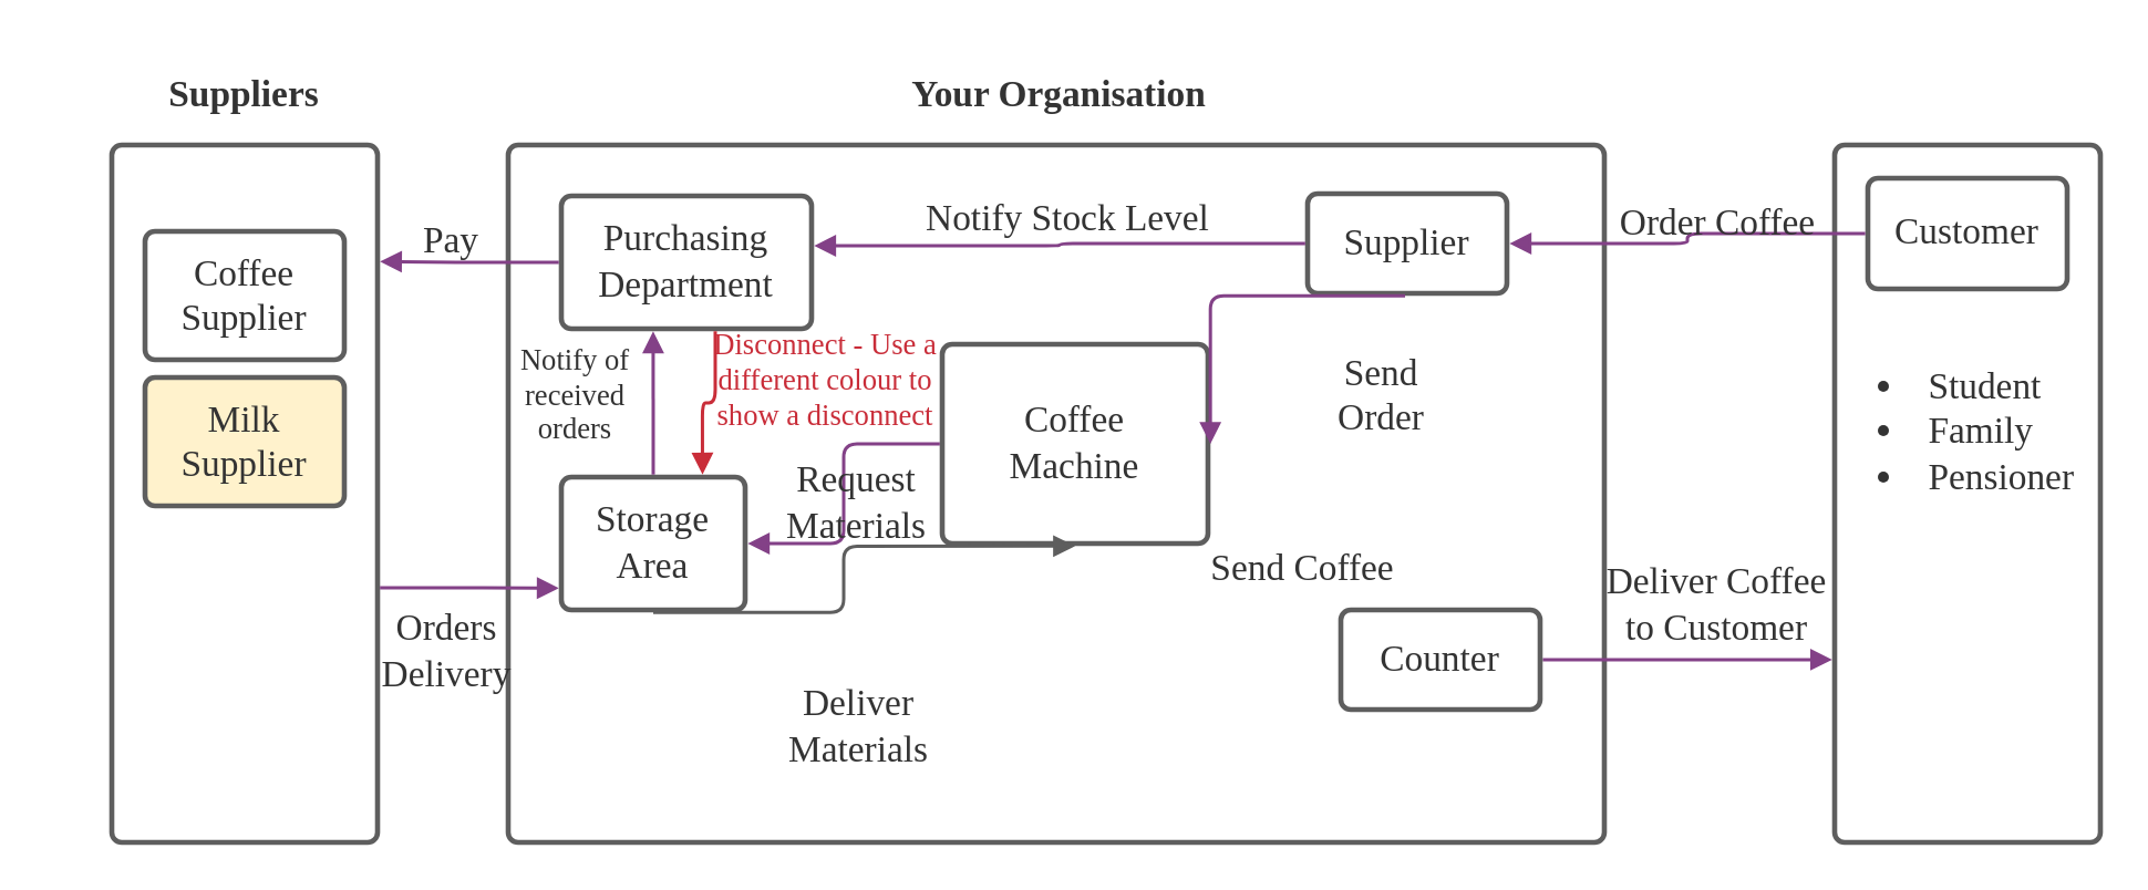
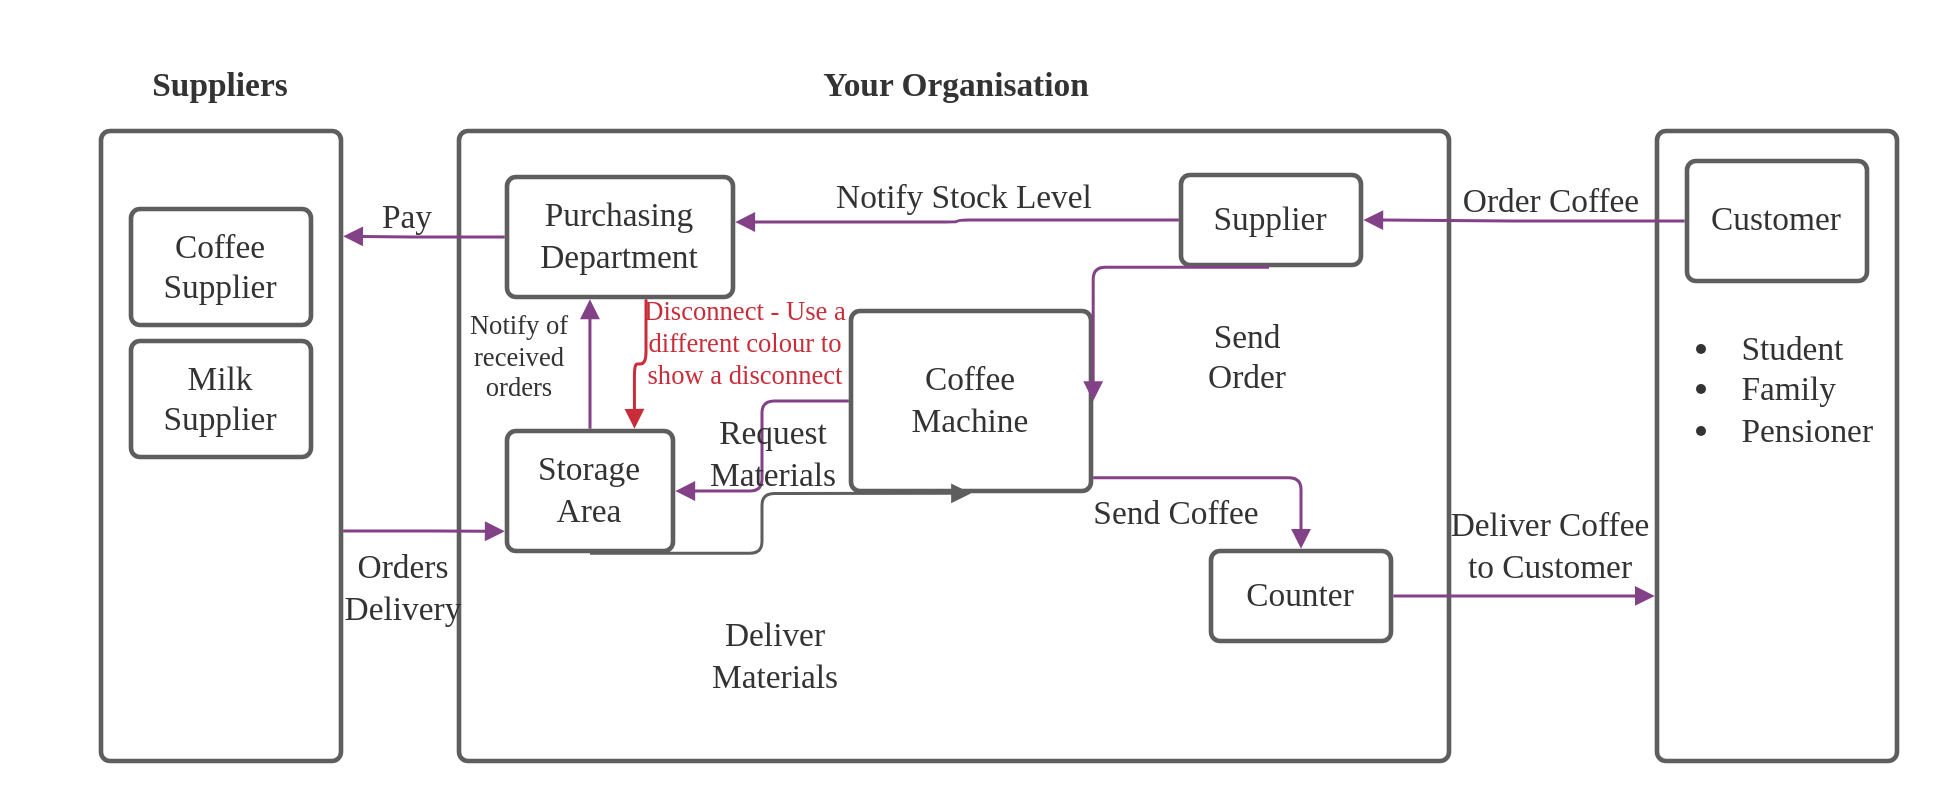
  <mxCell id="0" />
  <mxCell id="1" parent="0" />
  <mxCell id="2" value="" style="html=1;overflow=block;blockSpacing=1;whiteSpace=wrap;fontSize=13;spacing=9;strokeColor=#5e5e5e;strokeOpacity=100;rounded=1;absoluteArcSize=1;arcSize=9;strokeWidth=2.3;" vertex="1" parent="1"><mxGeometry x="828" y="65" width="120" height="315" as="geometry" /></mxCell>
  <mxCell id="3" value="" style="html=1;overflow=block;blockSpacing=1;whiteSpace=wrap;fontSize=13;spacing=9;strokeColor=#5e5e5e;strokeOpacity=100;rounded=1;absoluteArcSize=1;arcSize=9;strokeWidth=2.3;" vertex="1" parent="1"><mxGeometry x="229" y="65" width="495" height="315" as="geometry" /></mxCell>
  <mxCell id="4" value="" style="html=1;overflow=block;blockSpacing=1;whiteSpace=wrap;fontSize=13;spacing=9;strokeColor=#5e5e5e;strokeOpacity=100;rounded=1;absoluteArcSize=1;arcSize=9;strokeWidth=2.3;" vertex="1" parent="1"><mxGeometry x="50" y="65" width="120" height="315" as="geometry" /></mxCell>
  <mxCell id="5" value="Coffee Supplier" style="html=1;overflow=block;blockSpacing=1;whiteSpace=wrap;fontSize=16.7;fontFamily=Liberation Serif;fontColor=#333333;spacing=9;strokeColor=#5e5e5e;strokeOpacity=100;rounded=1;absoluteArcSize=1;arcSize=9;strokeWidth=2.3;" vertex="1" parent="1"><mxGeometry x="65" y="104" width="90" height="58" as="geometry" /></mxCell>
  <mxCell id="6" value="Purchasing Department" style="html=1;overflow=block;blockSpacing=1;whiteSpace=wrap;fontSize=16.7;fontFamily=Liberation Serif;fontColor=#333333;spacing=9;strokeColor=#5e5e5e;strokeOpacity=100;rounded=1;absoluteArcSize=1;arcSize=9;strokeWidth=2.3;" vertex="1" parent="1"><mxGeometry x="253" y="88" width="113" height="60" as="geometry" /></mxCell>
  <mxCell id="7" value="Storage Area" style="html=1;overflow=block;blockSpacing=1;whiteSpace=wrap;fontSize=16.7;fontFamily=Liberation Serif;fontColor=#333333;spacing=9;strokeColor=#5e5e5e;strokeOpacity=100;rounded=1;absoluteArcSize=1;arcSize=9;strokeWidth=2.3;" vertex="1" parent="1"><mxGeometry x="253" y="215" width="83" height="60" as="geometry" /></mxCell>
  <mxCell id="8" value="Coffee Machine" style="html=1;overflow=block;blockSpacing=1;whiteSpace=wrap;fontSize=16.7;fontFamily=Liberation Serif;fontColor=#333333;spacing=9;strokeColor=#5e5e5e;strokeOpacity=100;rounded=1;absoluteArcSize=1;arcSize=9;strokeWidth=2.3;" vertex="1" parent="1"><mxGeometry x="425" y="155" width="120" height="90" as="geometry" /></mxCell>
  <mxCell id="9" value="Supplier" style="html=1;overflow=block;blockSpacing=1;whiteSpace=wrap;fontSize=16.7;fontFamily=Liberation Serif;fontColor=#333333;spacing=9;strokeColor=#5e5e5e;strokeOpacity=100;rounded=1;absoluteArcSize=1;arcSize=9;strokeWidth=2.3;" vertex="1" parent="1"><mxGeometry x="590" y="87" width="90" height="45" as="geometry" /></mxCell>
- <mxCell id="10" value="Customer" style="html=1;overflow=block;blockSpacing=1;whiteSpace=wrap;fontSize=16.7;fontFamily=Liberation Serif;fontColor=#333333;spacing=9;strokeColor=#5e5e5e;strokeOpacity=100;rounded=1;absoluteArcSize=1;arcSize=9;strokeWidth=2.3;" vertex="1" parent="1"><mxGeometry x="843" y="80" width="90" height="50" as="geometry" /></mxCell>
+ <mxCell id="10" value="Customer" style="html=1;overflow=block;blockSpacing=1;whiteSpace=wrap;fontSize=16.7;fontFamily=Liberation Serif;fontColor=#333333;spacing=9;strokeColor=#5e5e5e;strokeOpacity=100;rounded=1;absoluteArcSize=1;arcSize=9;strokeWidth=2.3;" vertex="1" parent="1"><mxGeometry x="843" y="80" width="90" height="60" as="geometry" /></mxCell>
  <mxCell id="11" value="Suppliers" style="html=1;overflow=block;blockSpacing=1;whiteSpace=wrap;fontSize=16.7;fontFamily=Liberation Serif;fontColor=#333333;fontStyle=1;spacing=3.8;strokeOpacity=0;fillOpacity=0;rounded=1;absoluteArcSize=1;arcSize=9;fillColor=#ffffff;strokeWidth=2.3;dashed=1;" vertex="1" parent="1"><mxGeometry x="20" y="20" width="180" height="45" as="geometry" /></mxCell>
  <mxCell id="12" value="Your Organisation" style="html=1;overflow=block;blockSpacing=1;whiteSpace=wrap;fontSize=16.7;fontFamily=Liberation Serif;fontColor=#333333;fontStyle=1;spacing=3.8;strokeOpacity=0;fillOpacity=0;rounded=1;absoluteArcSize=1;arcSize=9;fillColor=#ffffff;strokeWidth=2.3;" vertex="1" parent="1"><mxGeometry x="388" y="20" width="180" height="45" as="geometry" /></mxCell>
  <mxCell id="13" value="" style="html=1;jettySize=18;whiteSpace=wrap;fontSize=13;strokeColor=#834187;strokeOpacity=100;strokeWidth=1.5;rounded=1;arcSize=12;edgeStyle=orthogonalEdgeStyle;startArrow=none;endArrow=block;endFill=1;exitX=-0.013;exitY=0.5;exitPerimeter=0;entryX=1.013;entryY=0.5;entryPerimeter=0;" edge="1" parent="1" source="10" target="9"><mxGeometry width="100" height="100" relative="1" as="geometry"><Array as="points" /></mxGeometry></mxCell>
  <mxCell id="14" value="Order Coffee" style="html=1;overflow=block;blockSpacing=1;whiteSpace=wrap;fontSize=16.7;fontFamily=Liberation Serif;fontColor=#333333;spacing=3.8;strokeOpacity=0;fillOpacity=0;rounded=1;absoluteArcSize=1;arcSize=9;fillColor=#ffffff;strokeWidth=2.3;" vertex="1" parent="1"><mxGeometry x="723" y="87" width="105" height="23" as="geometry" /></mxCell>
  <mxCell id="15" value="" style="html=1;jettySize=18;whiteSpace=wrap;fontSize=13;strokeColor=#834187;strokeOpacity=100;strokeWidth=1.5;rounded=1;arcSize=12;edgeStyle=orthogonalEdgeStyle;startArrow=none;endArrow=block;endFill=1;exitX=0.489;exitY=1.025;exitPerimeter=0;entryX=1.009;entryY=0.5;entryPerimeter=0;" edge="1" parent="1" source="9" target="8"><mxGeometry width="100" height="100" relative="1" as="geometry"><Array as="points" /></mxGeometry></mxCell>
  <mxCell id="16" value="" style="html=1;jettySize=18;whiteSpace=wrap;fontSize=13;strokeColor=#834187;strokeOpacity=100;strokeWidth=1.5;rounded=1;arcSize=12;edgeStyle=orthogonalEdgeStyle;startArrow=none;endArrow=block;endFill=1;exitX=1.013;exitY=0.5;exitPerimeter=0;entryX=-0.009;entryY=0.738;entryPerimeter=0;" edge="1" parent="1" source="23" target="2"><mxGeometry width="100" height="100" relative="1" as="geometry"><Array as="points" /></mxGeometry></mxCell>
  <mxCell id="17" value="Send Order" style="html=1;overflow=block;blockSpacing=1;whiteSpace=wrap;fontSize=16.7;fontFamily=Liberation Serif;fontColor=#333333;spacing=3.8;strokeOpacity=0;fillOpacity=0;rounded=1;absoluteArcSize=1;arcSize=9;fillColor=#ffffff;strokeWidth=2.3;" vertex="1" parent="1"><mxGeometry x="585" y="155" width="77" height="45" as="geometry" /></mxCell>
  <mxCell id="18" value="" style="html=1;jettySize=18;whiteSpace=wrap;fontSize=13;strokeColor=#834187;strokeOpacity=100;strokeWidth=1.5;rounded=1;arcSize=12;edgeStyle=orthogonalEdgeStyle;startArrow=none;endArrow=block;endFill=1;exitX=1.009;exitY=0.635;exitPerimeter=0;entryX=-0.014;entryY=0.836;entryPerimeter=0;" edge="1" parent="1" source="4" target="7"><mxGeometry width="100" height="100" relative="1" as="geometry"><Array as="points" /></mxGeometry></mxCell>
  <mxCell id="19" value="" style="html=1;jettySize=18;whiteSpace=wrap;fontSize=13;strokeColor=#834187;strokeOpacity=100;strokeWidth=1.5;rounded=1;arcSize=12;edgeStyle=orthogonalEdgeStyle;startArrow=none;endArrow=block;endFill=1;exitX=-0.012;exitY=0.5;exitPerimeter=0;entryX=1.01;entryY=0.375;entryPerimeter=0;" edge="1" parent="1" source="9" target="6"><mxGeometry width="100" height="100" relative="1" as="geometry"><Array as="points" /></mxGeometry></mxCell>
  <mxCell id="20" value="&lt;ul style=&quot;margin: 0px; padding-left: 10px;list-style-position: inside; list-style-type:disc&quot;&gt;&lt;li style=&quot;text-align:left;color:#333333;font-size:16.7px;&quot;&gt;&lt;span style=&quot;margin-left: 0px;margin-top: -2px;&quot;&gt;&lt;span style=&quot;font-size:16.7px;color:#333333;font-family: Liberation Serif;&quot;&gt;Student&lt;/span&gt;&lt;/span&gt;&lt;/li&gt;&lt;li style=&quot;text-align:left;color:#333333;font-size:16.7px;&quot;&gt;&lt;span style=&quot;margin-left: 0px;margin-top: -2px;&quot;&gt;&lt;span style=&quot;font-size:16.7px;color:#333333;font-family: Liberation Serif;&quot;&gt;Family&lt;/span&gt;&lt;/span&gt;&lt;/li&gt;&lt;li style=&quot;text-align:left;color:#333333;font-size:16.7px;&quot;&gt;&lt;span style=&quot;margin-left: 0px;margin-top: -2px;&quot;&gt;&lt;span style=&quot;font-size:16.7px;color:#333333;font-family: Liberation Serif;&quot;&gt;Pensioner&lt;/span&gt;&lt;/span&gt;&lt;/li&gt;&lt;/ul&gt;" style="html=1;overflow=block;blockSpacing=1;whiteSpace=wrap;fontSize=13;fontFamily=Liberation Serif;spacing=3.8;strokeOpacity=0;fillOpacity=0;rounded=1;absoluteArcSize=1;arcSize=9;fillColor=#ffffff;strokeWidth=2.3;dashed=1;" vertex="1" parent="1"><mxGeometry x="835" y="155" width="105" height="79" as="geometry" /></mxCell>
  <mxCell id="21" value="" style="html=1;jettySize=18;whiteSpace=wrap;fontSize=13;strokeColor=#834187;strokeOpacity=100;strokeWidth=1.5;rounded=1;arcSize=12;edgeStyle=orthogonalEdgeStyle;startArrow=block;startFill=1;endArrow=none;exitX=1.014;exitY=0.5;exitPerimeter=0;entryX=-0.009;entryY=0.5;entryPerimeter=0;" edge="1" parent="1" source="7" target="8"><mxGeometry width="100" height="100" relative="1" as="geometry"><Array as="points" /></mxGeometry></mxCell>
- <mxCell id="22" value="Milk Supplier" style="html=1;overflow=block;blockSpacing=1;whiteSpace=wrap;fontSize=16.7;fontFamily=Liberation Serif;fontColor=#333333;spacing=9;strokeColor=#5e5e5e;strokeOpacity=100;rounded=1;absoluteArcSize=1;arcSize=9;strokeWidth=2.3;fillColor=#fff2cc;" vertex="1" parent="1"><mxGeometry x="65" y="170" width="90" height="58" as="geometry" /></mxCell>
+ <mxCell id="22" value="Milk Supplier" style="html=1;overflow=block;blockSpacing=1;whiteSpace=wrap;fontSize=16.7;fontFamily=Liberation Serif;fontColor=#333333;spacing=9;strokeColor=#5e5e5e;strokeOpacity=100;rounded=1;absoluteArcSize=1;arcSize=9;strokeWidth=2.3;" vertex="1" parent="1"><mxGeometry x="65" y="170" width="90" height="58" as="geometry" /></mxCell>
  <mxCell id="23" value="Counter" style="html=1;overflow=block;blockSpacing=1;whiteSpace=wrap;fontSize=16.7;fontFamily=Liberation Serif;fontColor=#333333;spacing=9;strokeColor=#5e5e5e;strokeOpacity=100;rounded=1;absoluteArcSize=1;arcSize=9;strokeWidth=2.3;" vertex="1" parent="1"><mxGeometry x="605" y="275" width="90" height="45" as="geometry" /></mxCell>
+ <mxCell id="24" value="" style="html=1;jettySize=18;whiteSpace=wrap;fontSize=13;strokeColor=#834187;strokeOpacity=100;strokeWidth=1.5;rounded=1;arcSize=12;edgeStyle=orthogonalEdgeStyle;startArrow=none;endArrow=block;endFill=1;exitX=1.009;exitY=0.927;exitPerimeter=0;entryX=0.5;entryY=-0.025;entryPerimeter=0;" edge="1" parent="1" source="8" target="23"><mxGeometry width="100" height="100" relative="1" as="geometry"><Array as="points" /></mxGeometry></mxCell>
  <mxCell id="25" value="Send Coffee" style="html=1;overflow=block;blockSpacing=1;whiteSpace=wrap;fontSize=16.7;fontFamily=Liberation Serif;fontColor=#333333;spacing=3.8;strokeOpacity=0;fillOpacity=0;rounded=1;absoluteArcSize=1;arcSize=9;fillColor=#ffffff;strokeWidth=2.3;" vertex="1" parent="1"><mxGeometry x="528" y="234" width="120" height="45" as="geometry" /></mxCell>
  <mxCell id="26" value="Deliver Coffee to Customer" style="html=1;overflow=block;blockSpacing=1;whiteSpace=wrap;fontSize=16.7;fontFamily=Liberation Serif;fontColor=#333333;spacing=3.8;strokeOpacity=0;fillOpacity=0;rounded=1;absoluteArcSize=1;arcSize=9;fillColor=#ffffff;strokeWidth=2.3;" vertex="1" parent="1"><mxGeometry x="715" y="249" width="120" height="48" as="geometry" /></mxCell>
  <mxCell id="27" value="" style="html=1;jettySize=18;whiteSpace=wrap;fontSize=13;strokeColor=#834187;strokeOpacity=100;strokeWidth=1.5;rounded=1;arcSize=12;edgeStyle=orthogonalEdgeStyle;startArrow=none;endArrow=block;endFill=1;exitX=-0.01;exitY=0.5;exitPerimeter=0;entryX=1.009;entryY=0.167;entryPerimeter=0;" edge="1" parent="1" source="6" target="4"><mxGeometry width="100" height="100" relative="1" as="geometry"><Array as="points" /></mxGeometry></mxCell>
  <mxCell id="28" value="" style="html=1;jettySize=18;whiteSpace=wrap;fontSize=13;strokeColor=#5E5E5E;strokeWidth=1.5;rounded=1;arcSize=12;edgeStyle=orthogonalEdgeStyle;startArrow=block;startFill=1;endArrow=none;exitX=0.5;exitY=1.013;exitPerimeter=0;entryX=0.5;entryY=1.019;entryPerimeter=0;" edge="1" parent="1" source="8" target="7"><mxGeometry width="100" height="100" relative="1" as="geometry"><Array as="points" /></mxGeometry></mxCell>
  <mxCell id="29" value="Request Materials" style="html=1;overflow=block;blockSpacing=1;whiteSpace=wrap;fontSize=16.7;fontFamily=Liberation Serif;fontColor=#333333;spacing=3.8;strokeOpacity=0;fillOpacity=0;rounded=1;absoluteArcSize=1;arcSize=9;fillColor=#ffffff;strokeWidth=2.3;" vertex="1" parent="1"><mxGeometry x="348" y="193" width="77" height="68" as="geometry" /></mxCell>
  <mxCell id="30" value="Deliver Materials" style="html=1;overflow=block;blockSpacing=1;whiteSpace=wrap;fontSize=16.7;fontFamily=Liberation Serif;fontColor=#333333;spacing=3.8;strokeOpacity=0;fillOpacity=0;rounded=1;absoluteArcSize=1;arcSize=9;fillColor=#ffffff;strokeWidth=2.3;" vertex="1" parent="1"><mxGeometry x="349" y="304" width="77" height="48" as="geometry" /></mxCell>
  <mxCell id="31" value="" style="html=1;jettySize=18;whiteSpace=wrap;fontSize=13;strokeColor=#834187;strokeOpacity=100;strokeWidth=1.5;rounded=1;arcSize=12;edgeStyle=orthogonalEdgeStyle;startArrow=none;endArrow=block;endFill=1;exitX=0.5;exitY=-0.019;exitPerimeter=0;entryX=0.367;entryY=1.019;entryPerimeter=0;" edge="1" parent="1" source="7" target="6"><mxGeometry width="100" height="100" relative="1" as="geometry"><Array as="points" /></mxGeometry></mxCell>
  <mxCell id="32" value="Notify of received orders" style="html=1;overflow=block;blockSpacing=1;whiteSpace=wrap;fontSize=13.3;fontFamily=Liberation Serif;fontColor=#333333;spacing=3.8;strokeOpacity=0;fillOpacity=0;rounded=1;absoluteArcSize=1;arcSize=9;fillColor=#ffffff;strokeWidth=2.3;" vertex="1" parent="1"><mxGeometry x="229" y="144" width="61" height="68" as="geometry" /></mxCell>
  <mxCell id="33" value="Pay" style="html=1;overflow=block;blockSpacing=1;whiteSpace=wrap;fontSize=16.7;fontFamily=Liberation Serif;fontColor=#333333;spacing=3.8;strokeOpacity=0;fillOpacity=0;rounded=1;absoluteArcSize=1;arcSize=9;fillColor=#ffffff;strokeWidth=2.3;" vertex="1" parent="1"><mxGeometry x="165" y="85" width="77" height="48" as="geometry" /></mxCell>
  <mxCell id="34" value="Notify Stock Level" style="html=1;overflow=block;blockSpacing=1;whiteSpace=wrap;fontSize=16.7;fontFamily=Liberation Serif;fontColor=#333333;spacing=3.8;strokeOpacity=0;fillOpacity=0;rounded=1;absoluteArcSize=1;arcSize=9;fillColor=#ffffff;strokeWidth=2.3;" vertex="1" parent="1"><mxGeometry x="397" y="75" width="170" height="48" as="geometry" /></mxCell>
  <mxCell id="35" value="" style="html=1;jettySize=18;whiteSpace=wrap;fontSize=13;strokeColor=#c92d39;strokeOpacity=100;strokeWidth=1.5;rounded=1;arcSize=12;edgeStyle=orthogonalEdgeStyle;startArrow=none;endArrow=block;endFill=1;exitX=0.615;exitY=1.019;exitPerimeter=0;entryX=0.768;entryY=-0.019;entryPerimeter=0;" edge="1" parent="1" source="6" target="7"><mxGeometry width="100" height="100" relative="1" as="geometry"><Array as="points" /></mxGeometry></mxCell>
  <mxCell id="36" value="Disconnect - Use a different colour to show a disconnect" style="html=1;overflow=block;blockSpacing=1;whiteSpace=wrap;fontSize=13.3;fontFamily=Liberation Serif;fontColor=#c92d39;spacing=3.8;strokeOpacity=0;fillOpacity=0;rounded=1;absoluteArcSize=1;arcSize=9;fillColor=#ffffff;strokeWidth=2.3;" vertex="1" parent="1"><mxGeometry x="306" y="144" width="133" height="49" as="geometry" /></mxCell>
  <mxCell id="37" value="Orders Delivery" style="html=1;overflow=block;blockSpacing=1;whiteSpace=wrap;fontSize=16.7;fontFamily=Liberation Serif;fontColor=#333333;spacing=3.8;strokeOpacity=0;fillOpacity=0;rounded=1;absoluteArcSize=1;arcSize=9;fillColor=#ffffff;strokeWidth=2.3;" vertex="1" parent="1"><mxGeometry x="163" y="260" width="77" height="68" as="geometry" /></mxCell>
